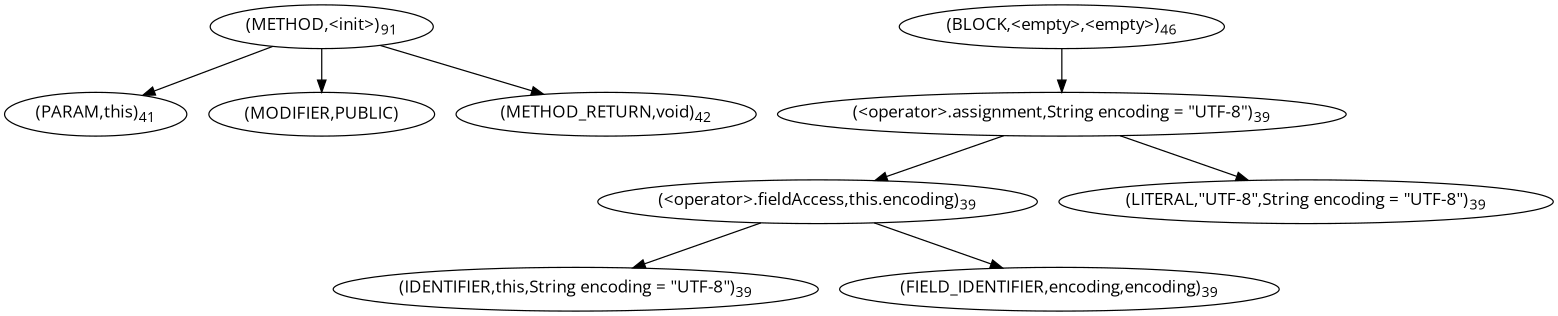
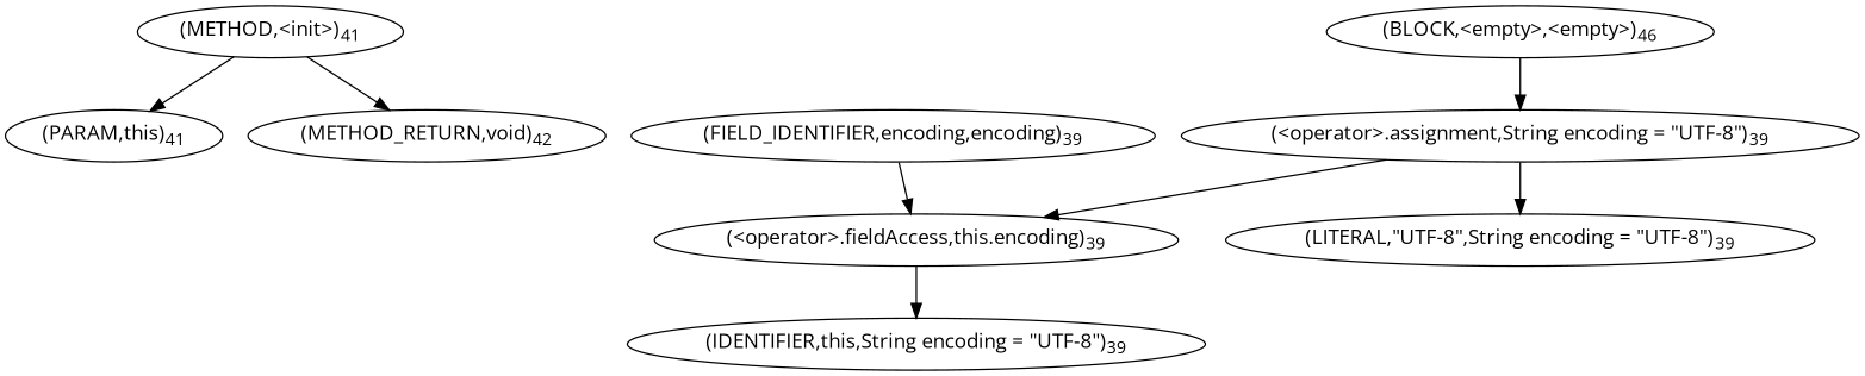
  digraph {
    fontname="Open Sans"
    node [fontname="Open Sans"]
    edge [fontname="Open Sans"]
-   n1 [label=<(METHOD,&lt;init&gt;)<SUB>91</SUB>>]
+   n1 [label=<(METHOD,&lt;init&gt;)<SUB>41</SUB>>]
    n2 [label=<(PARAM,this)<SUB>41</SUB>>]
-   n3 [label=<(MODIFIER,PUBLIC)>]
    n4 [label=<(METHOD_RETURN,void)<SUB>42</SUB>>]
    n5 [label=<(BLOCK,&lt;empty&gt;,&lt;empty&gt;)<SUB>46</SUB>>]
    n6 [label=<(&lt;operator&gt;.assignment,String encoding = &quot;UTF-8&quot;)<SUB>39</SUB>>]
    n7 [label=<(&lt;operator&gt;.fieldAccess,this.encoding)<SUB>39</SUB>>]
    n8 [label=<(LITERAL,&quot;UTF-8&quot;,String encoding = &quot;UTF-8&quot;)<SUB>39</SUB>>]
    n9 [label=<(IDENTIFIER,this,String encoding = &quot;UTF-8&quot;)<SUB>39</SUB>>]
    n10 [label=<(FIELD_IDENTIFIER,encoding,encoding)<SUB>39</SUB>>]
    n1 -> n2
-   n1 -> n3
    n1 -> n4
    n5 -> n6
    n6 -> n7
    n6 -> n8
    n7 -> n9
-   n7 -> n10
+   n10 -> n7
  }
